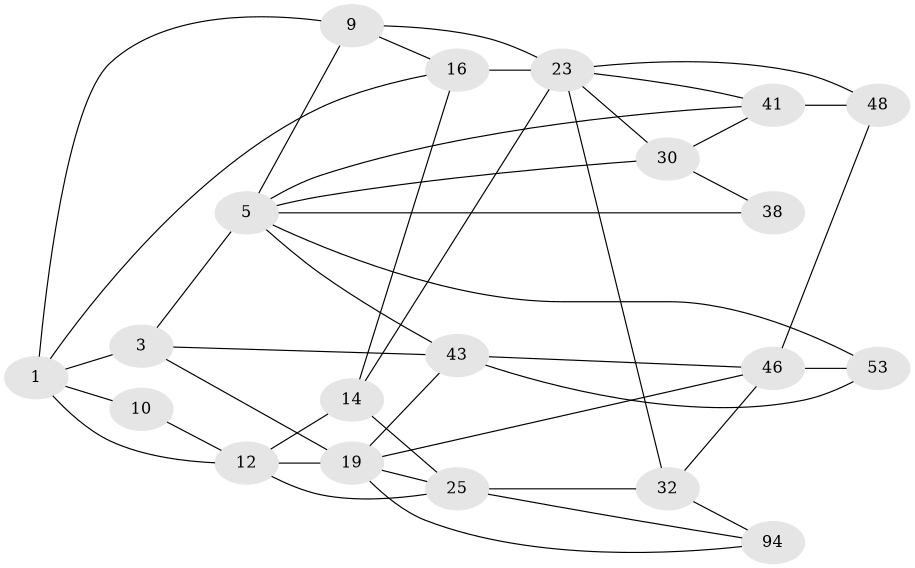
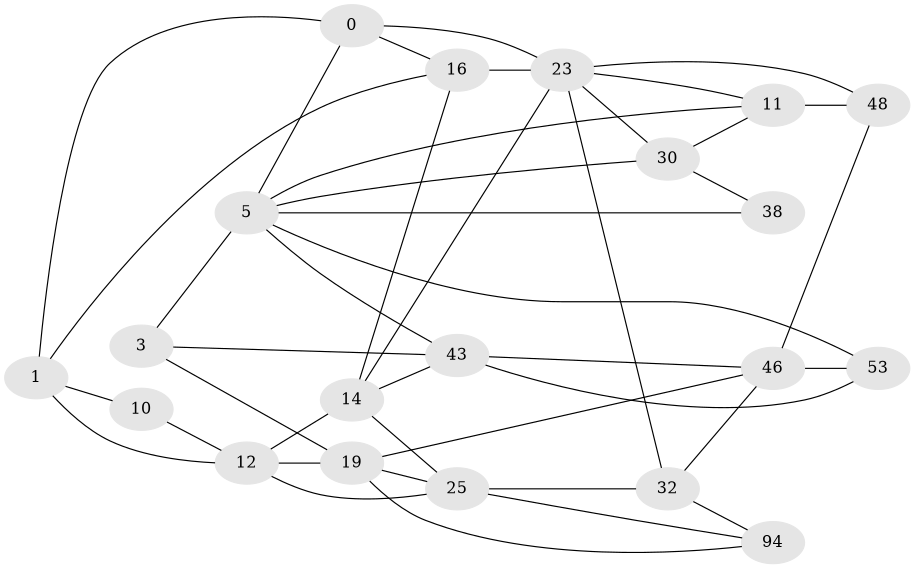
  graph {
    rankdir=LR
    node [color=gray90 style=filled]
    1 [super="+2+7"]
    3 [super="+4+11"]
-   9 [super="+18"]
+   9 [super="+18" label=0]
    10
    16 [super="+21"]
    12 [super="+13+24"]
    5 [super="+17+6+35"]
    19 [super="+20+36"]
    43 [super="+51"]
    23 [super="+27"]
    30 [super="+42"]
    n12 [label=38]
-   41 [super="+52"]
+   41 [super="+52" label=11]
    53
    14 [super="+15"]
    25 [super="+38+26"]
    n17 [label=94]
    46 [super="+47+50"]
    48
    32 [super="+45"]
-   1 -- 3
    1 -- 9
    1 -- 10 [weight=2]
    1 -- 16
    1 -- 12
    3 -- 5
    3 -- 19 [weight=2]
    3 -- 43
    9 -- 16
    9 -- 23
    10 -- 12
    16 -- 23
    12 -- 19
    12 -- 14
    12 -- 25
    5 -- 9 [weight=2]
    5 -- 43
    5 -- 30
    5 -- n12 [weight=2]
    5 -- 41
    5 -- 53
-   19 -- 43
+   14 -- 43
    19 -- 25
    19 -- n17
    19 -- 46
    43 -- 53
    43 -- 46
    23 -- 30
    23 -- 41
    23 -- 48
    23 -- 32
    30 -- n12
    30 -- 41
    41 -- 48
    14 -- 16
    14 -- 23
    14 -- 25
    25 -- n17
    25 -- 32
    46 -- 53
    46 -- 48
    32 -- n17
    32 -- 46
  }
